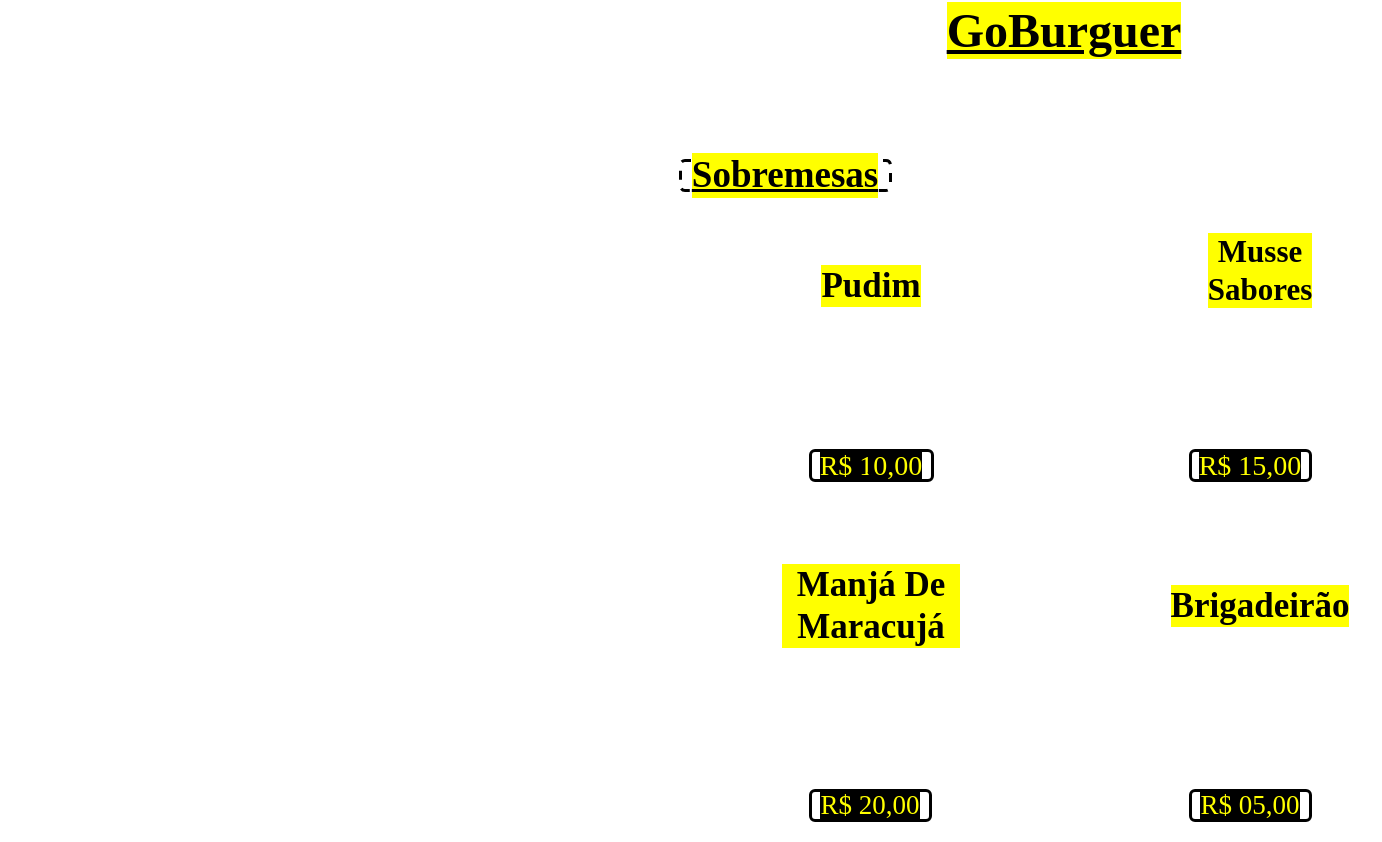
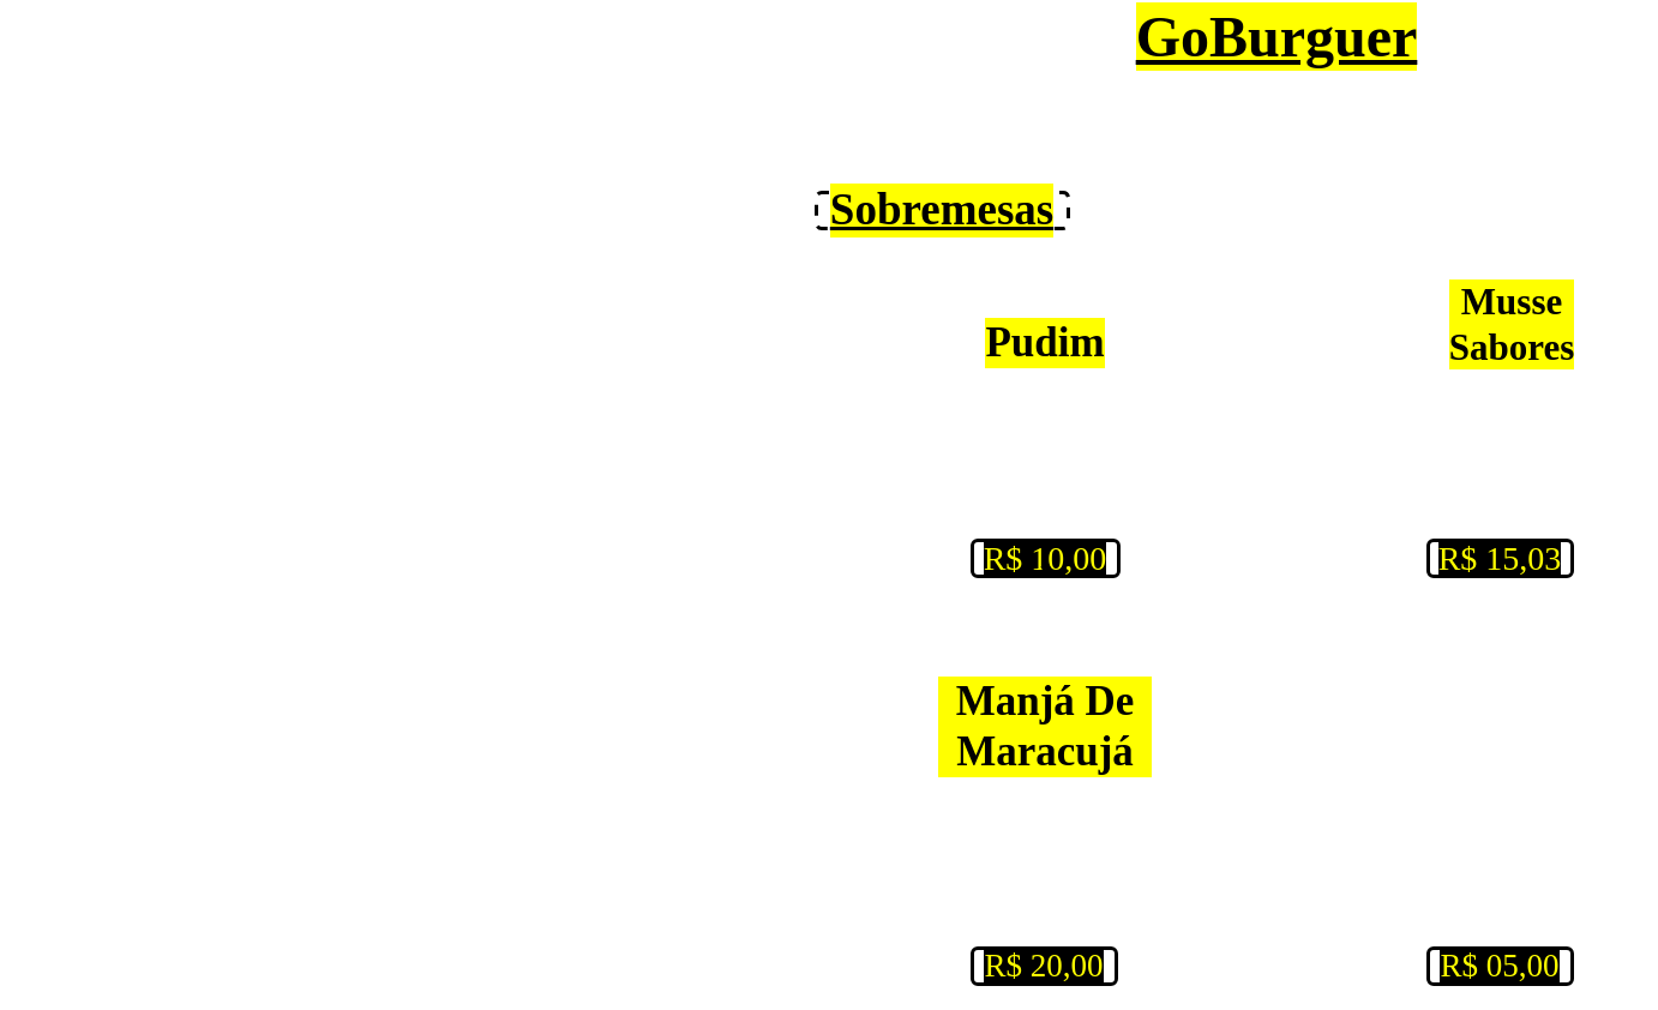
  <mxCell id="0" />
  <mxCell id="1" parent="0" />
  <mxCell id="2" value="GoBurguer" style="text;html=1;strokeColor=none;fillColor=none;align=center;verticalAlign=middle;whiteSpace=wrap;rounded=0;strokeWidth=3;fontSize=48;fontStyle=5;fontFamily=Comic Sans MS;labelBackgroundColor=#FFFF00;" vertex="1" parent="1"><mxGeometry x="1044" y="20" width="40" height="20" as="geometry" /></mxCell>
  <mxCell id="3" value="Sobremesas" style="rounded=1;whiteSpace=wrap;html=1;strokeWidth=3;fontFamily=Comic Sans MS;fontSize=37;labelBackgroundColor=#FFFF00;labelBorderColor=#FFFFFF;fontStyle=5;dashed=1;" vertex="1" parent="1"><mxGeometry x="680" y="160" width="210" height="30" as="geometry" /></mxCell>
  <mxCell id="4" value="&lt;font color=&quot;#000000&quot; style=&quot;font-size: 35px;&quot;&gt;Pudim&lt;/font&gt;" style="text;html=1;strokeColor=none;fillColor=none;align=center;verticalAlign=middle;whiteSpace=wrap;rounded=0;labelBackgroundColor=#FFFF00;fontFamily=Comic Sans MS;fontSize=35;fontColor=#FFFF00;fontStyle=1" vertex="1" parent="1"><mxGeometry x="851" y="210" width="40" height="150" as="geometry" /></mxCell>
  <mxCell id="5" value="&lt;h1&gt;&lt;br&gt;&lt;/h1&gt;" style="text;html=1;strokeColor=none;fillColor=none;spacing=5;spacingTop=-20;whiteSpace=wrap;overflow=hidden;rounded=0;labelBackgroundColor=none;fontFamily=Comic Sans MS;fontSize=35;fontColor=#FFFF00;" vertex="1" parent="1"><mxGeometry x="20" y="380" width="190" height="120" as="geometry" /></mxCell>
  <mxCell id="6" style="edgeStyle=orthogonalEdgeStyle;rounded=0;orthogonalLoop=1;jettySize=auto;html=1;exitX=0.5;exitY=0;exitDx=0;exitDy=0;entryX=0.5;entryY=1;entryDx=0;entryDy=0;fontFamily=Comic Sans MS;fontSize=27;fontColor=#FFFF00;" edge="1" parent="1" source="7" target="7"><mxGeometry relative="1" as="geometry" /></mxCell>
  <mxCell id="7" value="R$ 10,00" style="rounded=1;whiteSpace=wrap;html=1;labelBackgroundColor=#000000;strokeWidth=3;fontFamily=Comic Sans MS;fontSize=28;fontColor=#FFFF00;" vertex="1" parent="1"><mxGeometry x="810" y="450" width="122" height="30" as="geometry" /></mxCell>
  <mxCell id="8" style="edgeStyle=orthogonalEdgeStyle;rounded=0;orthogonalLoop=1;jettySize=auto;html=1;exitX=0.5;exitY=0;exitDx=0;exitDy=0;entryX=0.5;entryY=1;entryDx=0;entryDy=0;fontFamily=Comic Sans MS;fontSize=27;fontColor=#FFFF00;" edge="1" parent="1" source="7" target="7"><mxGeometry relative="1" as="geometry" /></mxCell>
- <mxCell id="9" value="R$ 15,00" style="rounded=1;whiteSpace=wrap;html=1;labelBackgroundColor=#000000;strokeWidth=3;fontFamily=Comic Sans MS;fontSize=28;fontColor=#FFFF00;" vertex="1" parent="1"><mxGeometry x="1190" y="450" width="120" height="30" as="geometry" /></mxCell>
+ <mxCell id="9" value="R$ 15,03" style="rounded=1;whiteSpace=wrap;html=1;labelBackgroundColor=#000000;strokeWidth=3;fontFamily=Comic Sans MS;fontSize=28;fontColor=#FFFF00;" vertex="1" parent="1"><mxGeometry x="1190" y="450" width="120" height="30" as="geometry" /></mxCell>
  <mxCell id="10" value="Musse Sabores" style="text;html=1;strokeColor=none;fillColor=none;align=center;verticalAlign=middle;whiteSpace=wrap;rounded=0;labelBackgroundColor=#FFFF00;fontFamily=Comic Sans MS;fontSize=31;fontStyle=1" vertex="1" parent="1"><mxGeometry x="1240" y="230" width="40" height="80" as="geometry" /></mxCell>
  <mxCell id="11" value="R$ 20,00" style="rounded=1;whiteSpace=wrap;html=1;labelBackgroundColor=#000000;strokeWidth=3;fontFamily=Comic Sans MS;fontSize=27;fontColor=#FFFF00;" vertex="1" parent="1"><mxGeometry x="810" y="790" width="120" height="30" as="geometry" /></mxCell>
  <mxCell id="12" value="R$ 05,00" style="rounded=1;whiteSpace=wrap;html=1;labelBackgroundColor=#000000;strokeWidth=3;fontFamily=Comic Sans MS;fontSize=27;fontColor=#FFFF00;" vertex="1" parent="1"><mxGeometry x="1190" y="790" width="120" height="30" as="geometry" /></mxCell>
  <mxCell id="13" value="&lt;font color=&quot;#000000&quot;&gt;Manjá De Maracujá&lt;/font&gt;" style="text;html=1;strokeColor=none;fillColor=none;align=center;verticalAlign=middle;whiteSpace=wrap;rounded=0;labelBackgroundColor=#FFFF00;fontFamily=Comic Sans MS;fontSize=35;fontColor=#FFFF00;fontStyle=1" vertex="1" parent="1"><mxGeometry x="781" y="580" width="180" height="50" as="geometry" /></mxCell>
- <mxCell id="14" value="&lt;font color=&quot;#000000&quot; style=&quot;font-size: 35px&quot;&gt;Brigadeirão&lt;/font&gt;" style="text;html=1;strokeColor=none;fillColor=none;align=center;verticalAlign=middle;whiteSpace=wrap;rounded=0;labelBackgroundColor=#FFFF00;fontFamily=Comic Sans MS;fontSize=35;fontColor=#FFFF00;fontStyle=1" vertex="1" parent="1"><mxGeometry x="1160" y="530" width="200" height="150" as="geometry" /></mxCell>
